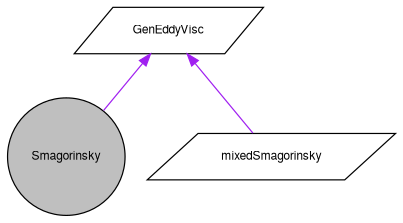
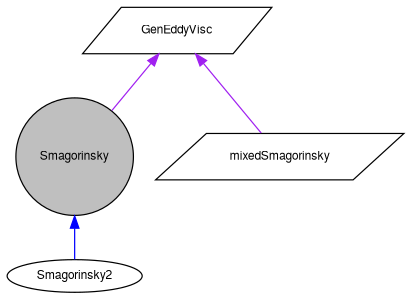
  digraph {
    node [color=black fontname=FreeSans fontsize=10 shape=parallelogram]
    edge [color=purple dir=back fontname=FreeSans fontsize=10 labelfontname=FreeSans labelfontsize=10 style=solid]
    n1 [fillcolor=grey75 fontcolor=black height=0.2 label=Smagorinsky shape=circle style=filled width=0.4]
+   n2 [height=0.2 label=Smagorinsky2 shape=ellipse width=0.4]
    n3 [height=0.2 label=mixedSmagorinsky width=0.4]
    n4 [height=0.2 label=GenEddyVisc width=0.4]
+   n1 -> n2 [color=blue]
    n4 -> n1
    n4 -> n3
  }
